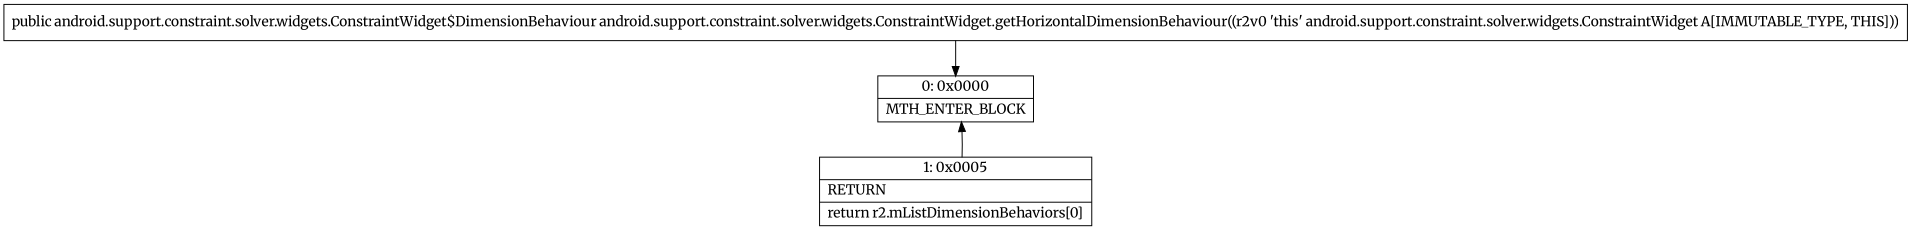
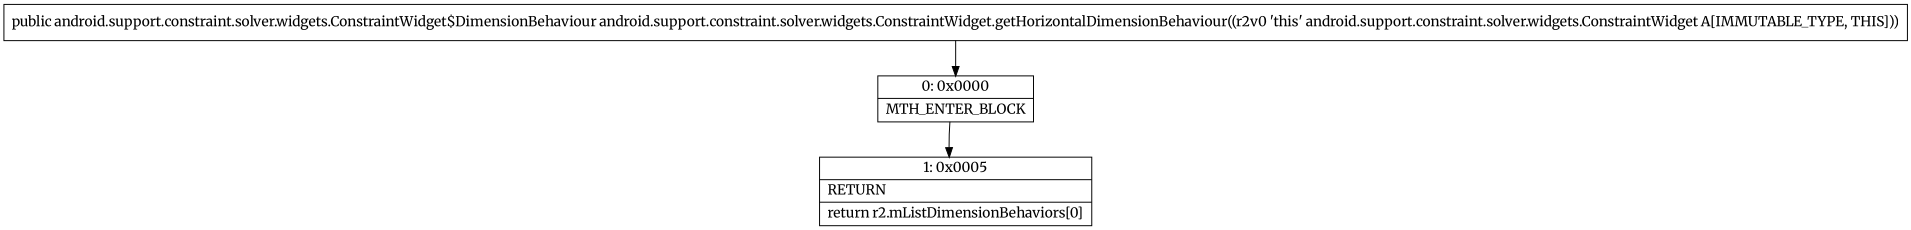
  digraph {
    fontname=Merriweather
    node [shape=record fontname=Merriweather]
    edge [fontname=Merriweather]
    n1 [label="{0\:\ 0x0000|MTH_ENTER_BLOCK\l}"]
    n2 [label="{1\:\ 0x0005|RETURN\l|return r2.mListDimensionBehaviors[0]\l}"]
    n3 [label="{public android.support.constraint.solver.widgets.ConstraintWidget$DimensionBehaviour android.support.constraint.solver.widgets.ConstraintWidget.getHorizontalDimensionBehaviour((r2v0 'this' android.support.constraint.solver.widgets.ConstraintWidget A[IMMUTABLE_TYPE, THIS])) }"]
-   n2 -> n1
+   n1 -> n2
    n3 -> n1
  }
